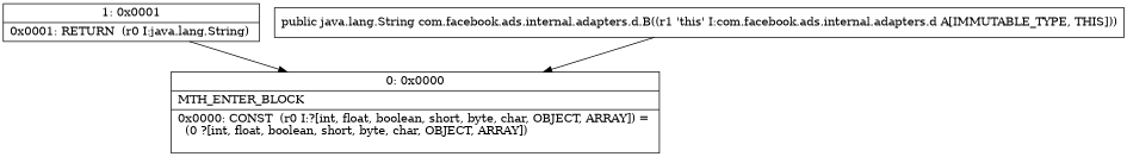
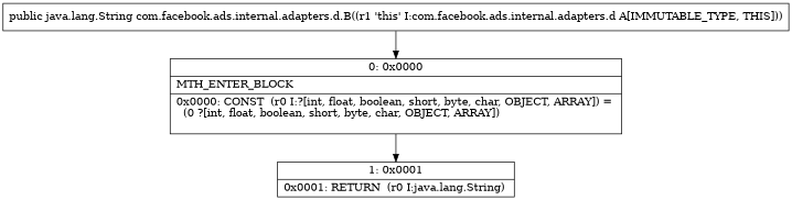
  digraph {
    node [shape=record]
    n1 [label="{0\:\ 0x0000|MTH_ENTER_BLOCK\l|0x0000: CONST  (r0 I:?[int, float, boolean, short, byte, char, OBJECT, ARRAY]) = \l  (0 ?[int, float, boolean, short, byte, char, OBJECT, ARRAY])\l \l}"]
    n2 [label="{1\:\ 0x0001|0x0001: RETURN  (r0 I:java.lang.String) \l}"]
    n3 [label="{public java.lang.String com.facebook.ads.internal.adapters.d.B((r1 'this' I:com.facebook.ads.internal.adapters.d A[IMMUTABLE_TYPE, THIS])) }"]
-   n2 -> n1
+   n1 -> n2
    n3 -> n1
  }
